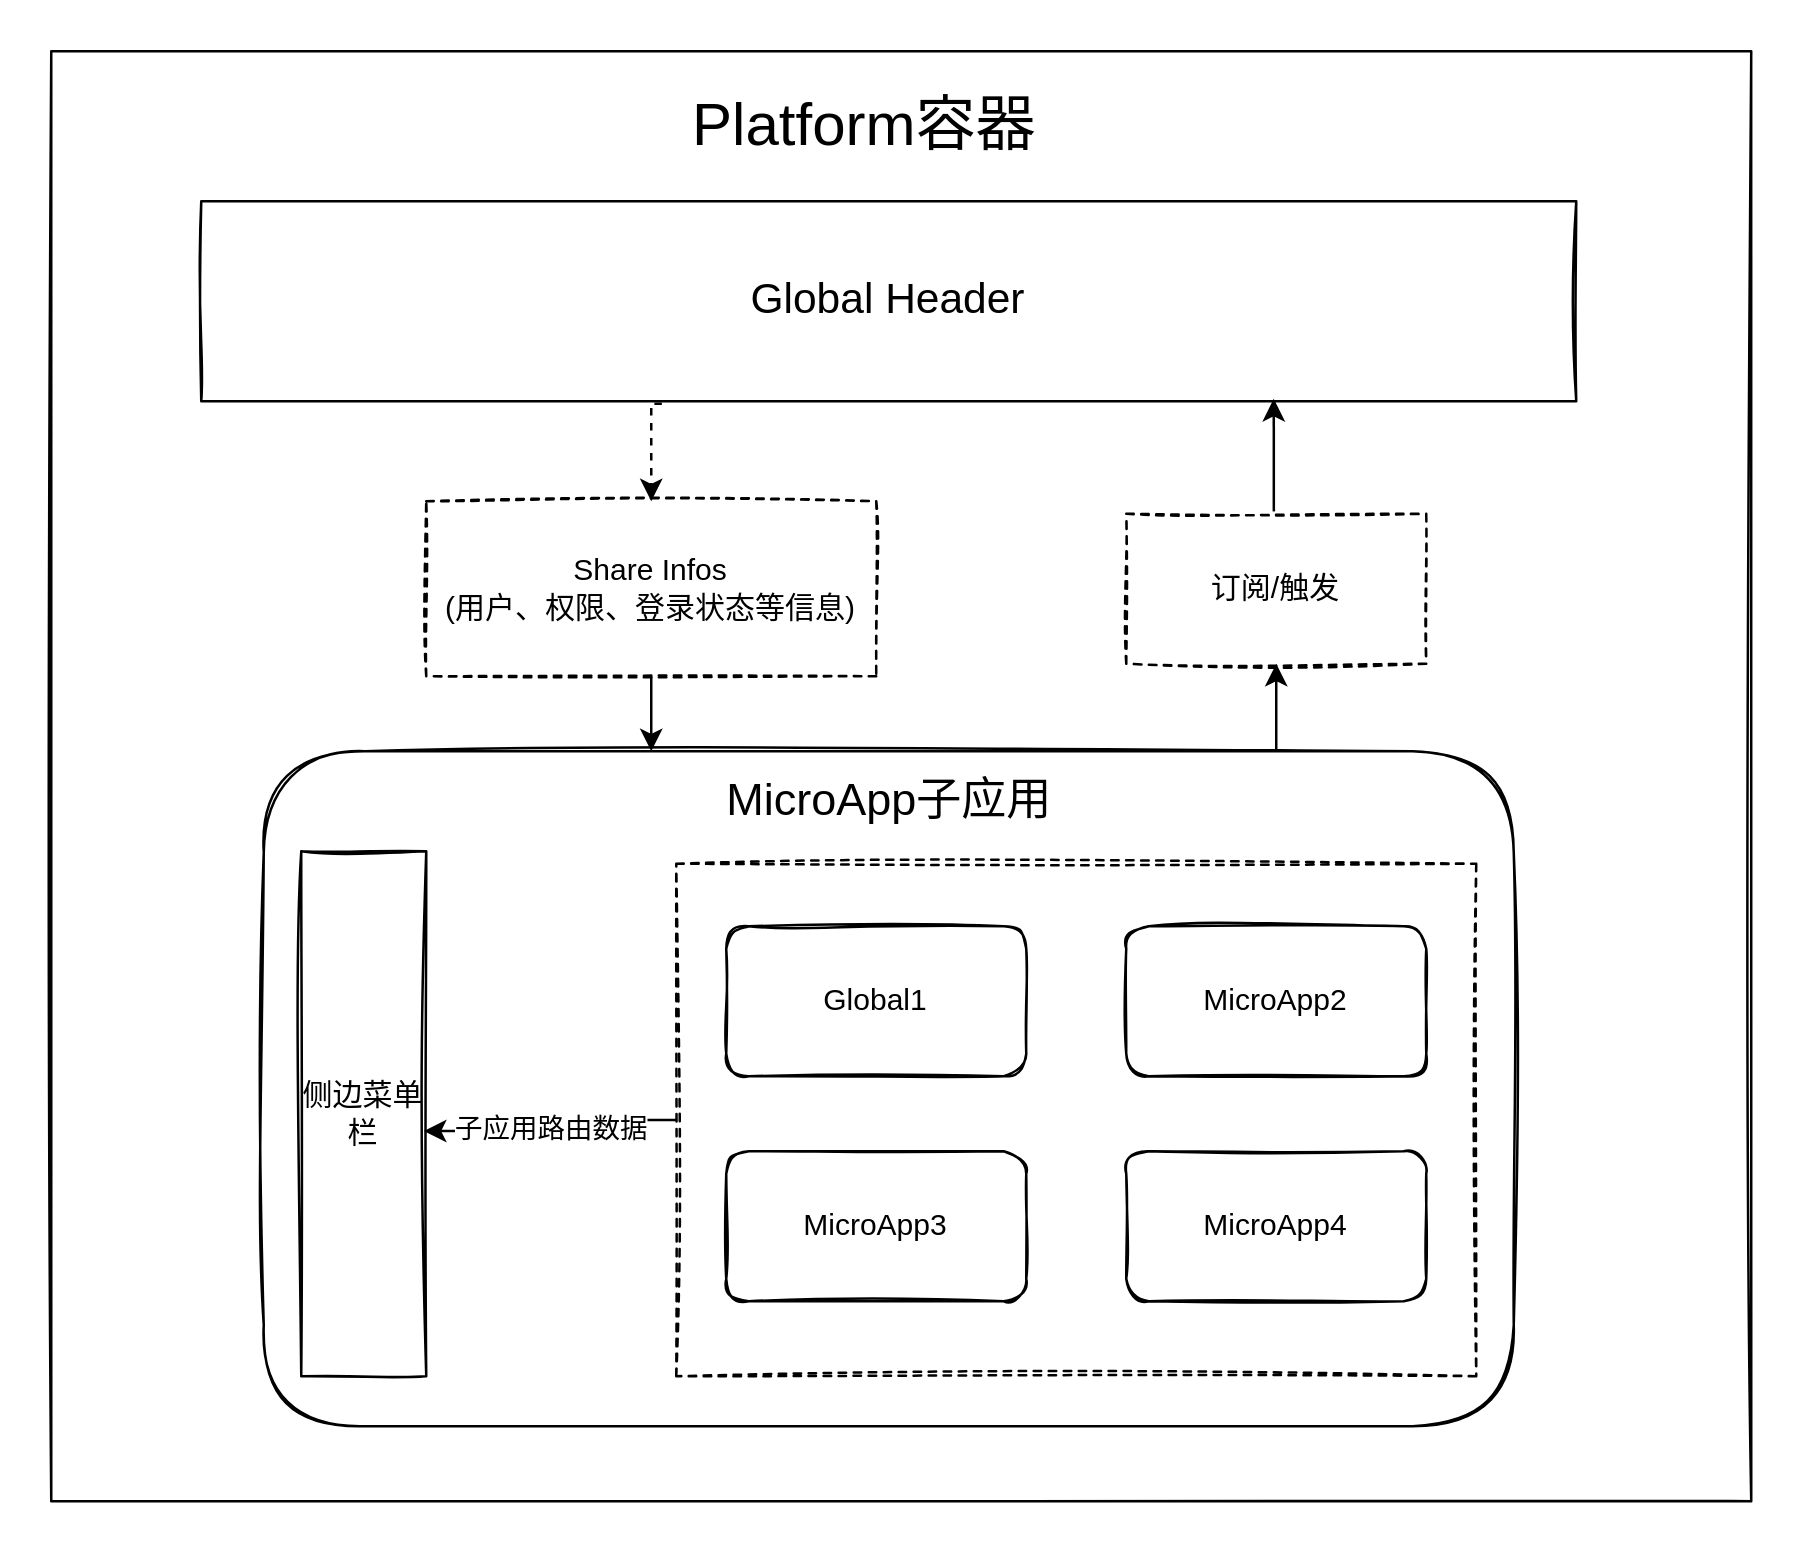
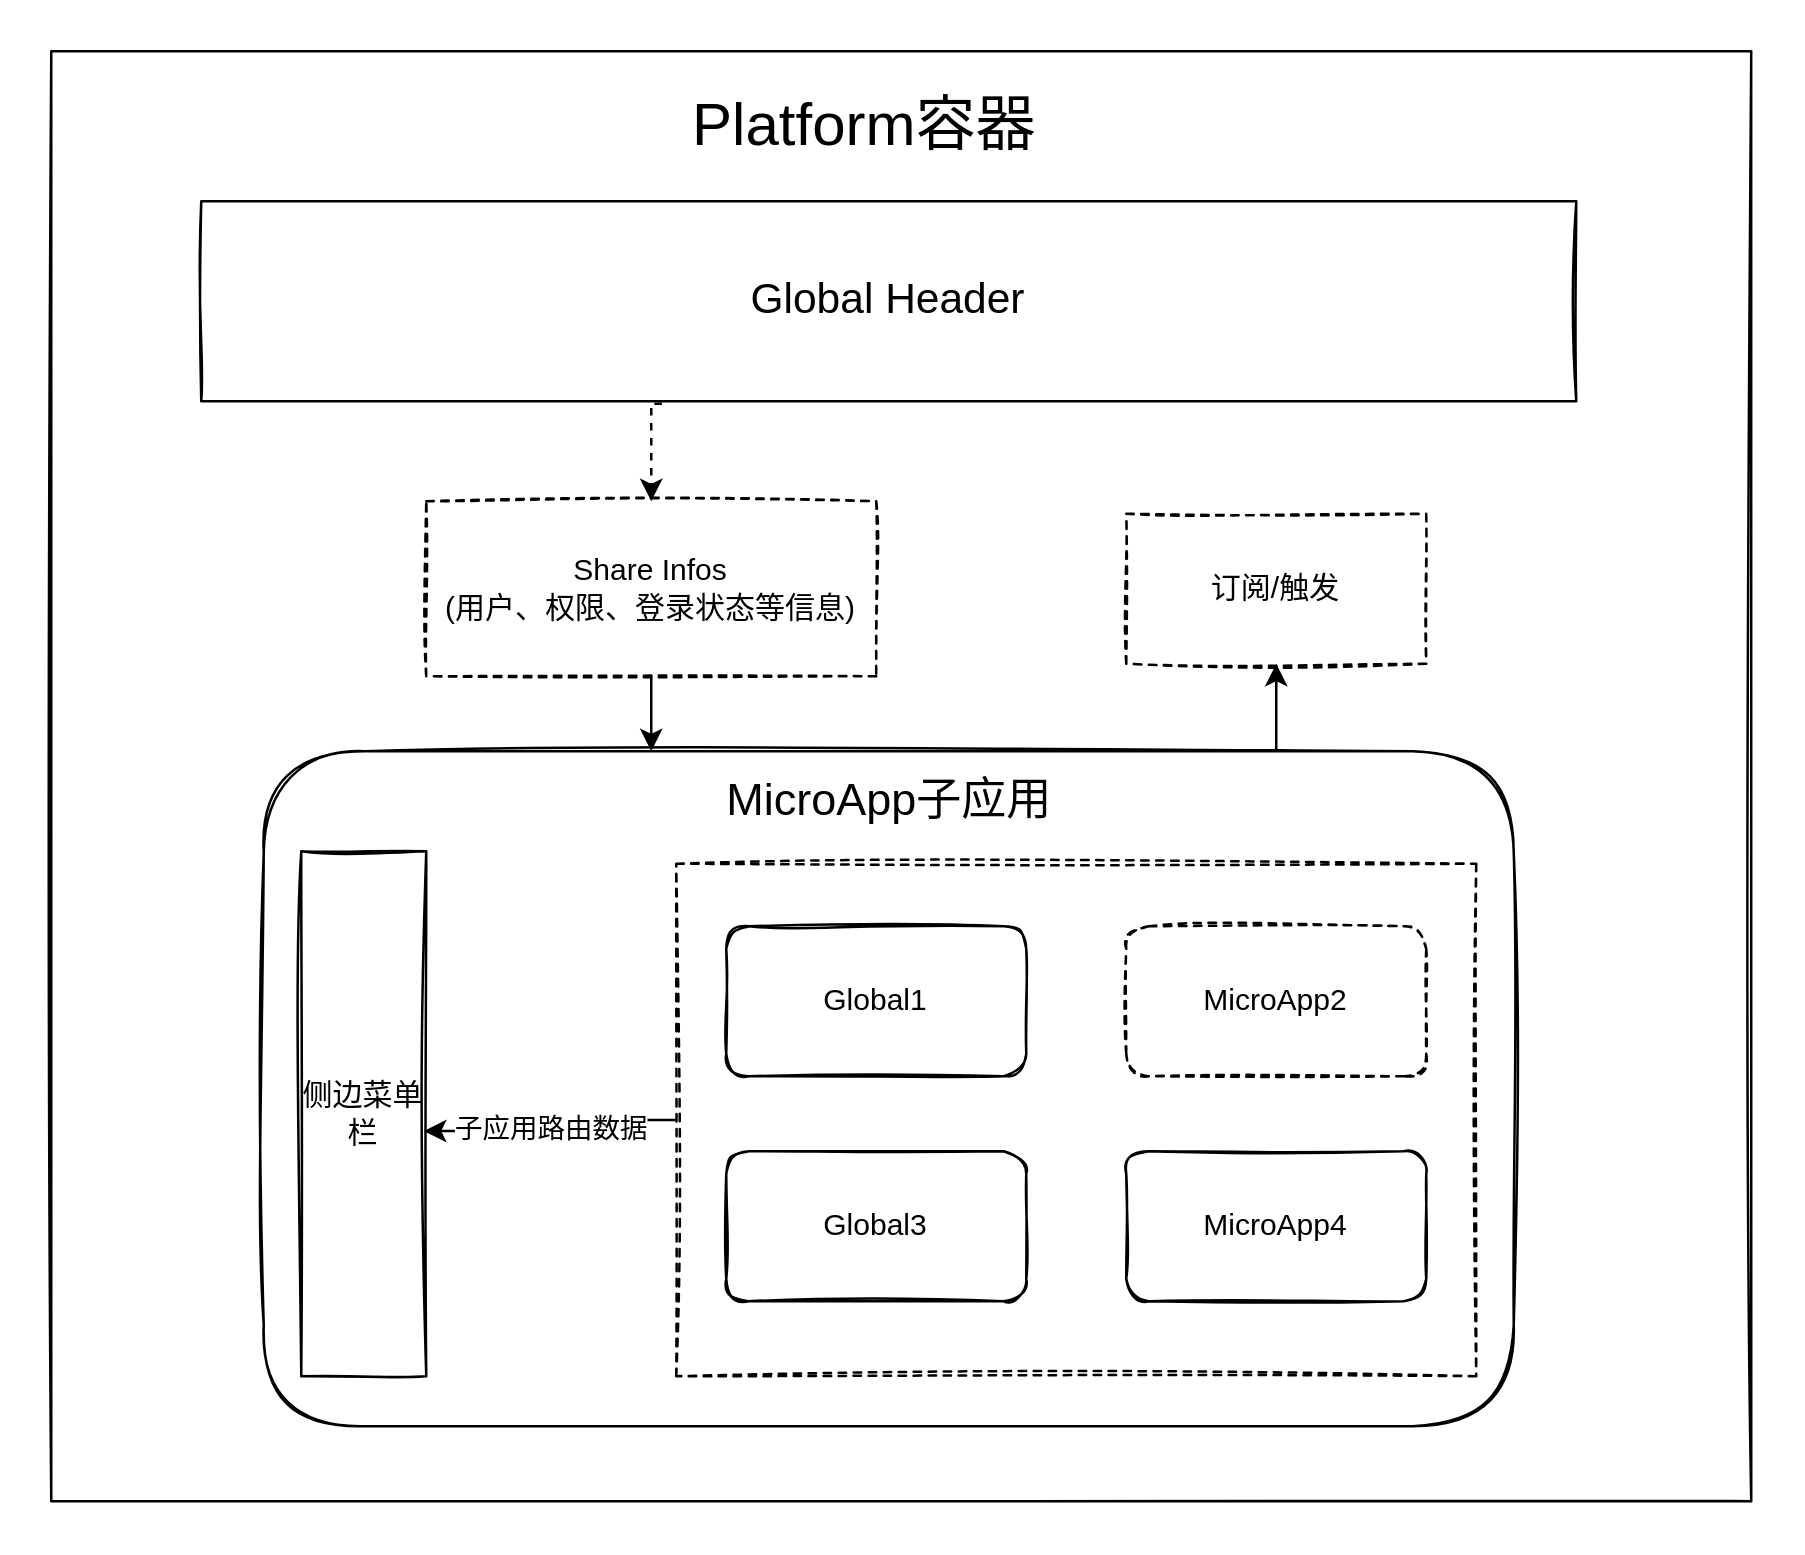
  <mxCell id="0" />
  <mxCell id="1" parent="0" />
  <mxCell id="2" value="" style="rounded=0;whiteSpace=wrap;html=1;sketch=1;" vertex="1" parent="1"><mxGeometry x="20" y="20" width="680" height="580" as="geometry" /></mxCell>
  <mxCell id="3" value="&lt;font style=&quot;font-size: 24px&quot;&gt;Platform容器&lt;/font&gt;" style="text;html=1;resizable=0;autosize=1;align=center;verticalAlign=middle;points=[];fillColor=none;strokeColor=none;rounded=0;sketch=1;" vertex="1" parent="1"><mxGeometry x="270" y="40" width="150" height="20" as="geometry" /></mxCell>
  <mxCell id="4" style="edgeStyle=orthogonalEdgeStyle;rounded=0;orthogonalLoop=1;jettySize=auto;html=1;exitX=0.335;exitY=1.013;exitDx=0;exitDy=0;entryX=0.5;entryY=0;entryDx=0;entryDy=0;exitPerimeter=0;dashed=1;" edge="1" parent="1" source="5" target="7"><mxGeometry relative="1" as="geometry" /></mxCell>
  <mxCell id="5" value="&lt;font style=&quot;font-size: 17px&quot;&gt;Global Header&lt;/font&gt;" style="rounded=0;whiteSpace=wrap;html=1;sketch=1;" vertex="1" parent="1"><mxGeometry x="80" y="80" width="550" height="80" as="geometry" /></mxCell>
  <mxCell id="6" style="edgeStyle=orthogonalEdgeStyle;rounded=0;orthogonalLoop=1;jettySize=auto;html=1;exitX=0.5;exitY=1;exitDx=0;exitDy=0;" edge="1" parent="1" source="7" target="9"><mxGeometry relative="1" as="geometry"><Array as="points"><mxPoint x="260" y="270" /></Array></mxGeometry></mxCell>
  <mxCell id="7" value="Share Infos&lt;br&gt;(用户、权限、登录状态等信息)" style="rounded=0;whiteSpace=wrap;html=1;sketch=1;dashed=1;" vertex="1" parent="1"><mxGeometry x="170" y="200" width="180" height="70" as="geometry" /></mxCell>
  <mxCell id="8" style="edgeStyle=orthogonalEdgeStyle;rounded=0;orthogonalLoop=1;jettySize=auto;html=1;exitX=0.81;exitY=0;exitDx=0;exitDy=0;entryX=0.5;entryY=1;entryDx=0;entryDy=0;startArrow=none;startFill=0;exitPerimeter=0;" edge="1" parent="1" source="9" target="21"><mxGeometry relative="1" as="geometry" /></mxCell>
  <mxCell id="9" value="" style="rounded=1;whiteSpace=wrap;html=1;sketch=1;" vertex="1" parent="1"><mxGeometry x="105" y="300" width="500" height="270" as="geometry" /></mxCell>
  <mxCell id="10" value="&lt;font style=&quot;font-size: 18px&quot;&gt;MicroApp子应用&lt;/font&gt;" style="text;html=1;resizable=0;autosize=1;align=center;verticalAlign=middle;points=[];fillColor=none;strokeColor=none;rounded=0;sketch=1;" vertex="1" parent="1"><mxGeometry x="280" y="310" width="150" height="20" as="geometry" /></mxCell>
  <mxCell id="11" value="侧边菜单栏" style="rounded=0;whiteSpace=wrap;html=1;sketch=1;" vertex="1" parent="1"><mxGeometry x="120" y="340" width="50" height="210" as="geometry" /></mxCell>
  <mxCell id="12" value="子应用路由数据" style="edgeStyle=orthogonalEdgeStyle;rounded=0;orthogonalLoop=1;jettySize=auto;html=1;exitX=0;exitY=0.5;exitDx=0;exitDy=0;entryX=0.98;entryY=0.533;entryDx=0;entryDy=0;entryPerimeter=0;" edge="1" parent="1" source="13" target="11"><mxGeometry relative="1" as="geometry" /></mxCell>
  <mxCell id="13" value="" style="rounded=0;whiteSpace=wrap;html=1;sketch=1;dashed=1;" vertex="1" parent="1"><mxGeometry x="270" y="345" width="320" height="205" as="geometry" /></mxCell>
  <mxCell id="14" value="" style="group" vertex="1" connectable="0" parent="1"><mxGeometry x="290" y="370" width="280" height="150" as="geometry" /></mxCell>
  <mxCell id="15" value="Global1" style="rounded=1;whiteSpace=wrap;html=1;sketch=1;" vertex="1" parent="14"><mxGeometry width="120" height="60" as="geometry" /></mxCell>
  <mxCell id="16" value="MicroApp4" style="rounded=1;whiteSpace=wrap;html=1;sketch=1;" vertex="1" parent="14"><mxGeometry x="160" y="90" width="120" height="60" as="geometry" /></mxCell>
- <mxCell id="17" value="MicroApp3" style="rounded=1;whiteSpace=wrap;html=1;sketch=1;" vertex="1" parent="14"><mxGeometry y="90" width="120" height="60" as="geometry" /></mxCell>
- <mxCell id="18" value="MicroApp2" style="rounded=1;whiteSpace=wrap;html=1;sketch=1;" vertex="1" parent="14"><mxGeometry x="160" width="120" height="60" as="geometry" /></mxCell>
+ <mxCell id="17" value="Global3" style="rounded=1;whiteSpace=wrap;html=1;sketch=1;" vertex="1" parent="14"><mxGeometry y="90" width="120" height="60" as="geometry" /></mxCell>
+ <mxCell id="18" value="MicroApp2" style="rounded=1;whiteSpace=wrap;html=1;sketch=1;dashed=1;" vertex="1" parent="14"><mxGeometry x="160" width="120" height="60" as="geometry" /></mxCell>
  <mxCell id="19" style="edgeStyle=orthogonalEdgeStyle;rounded=0;orthogonalLoop=1;jettySize=auto;html=1;exitX=0.5;exitY=1;exitDx=0;exitDy=0;" edge="1" parent="1" source="5" target="5"><mxGeometry relative="1" as="geometry" /></mxCell>
- <mxCell id="20" style="edgeStyle=orthogonalEdgeStyle;rounded=0;orthogonalLoop=1;jettySize=auto;html=1;exitX=0.492;exitY=0;exitDx=0;exitDy=0;entryX=0.78;entryY=0.988;entryDx=0;entryDy=0;entryPerimeter=0;startArrow=none;startFill=0;exitPerimeter=0;" edge="1" parent="1" source="21" target="5"><mxGeometry relative="1" as="geometry" /></mxCell>
  <mxCell id="21" value="订阅/触发" style="rounded=0;whiteSpace=wrap;html=1;dashed=1;sketch=1;" vertex="1" parent="1"><mxGeometry x="450" y="205" width="120" height="60" as="geometry" /></mxCell>
